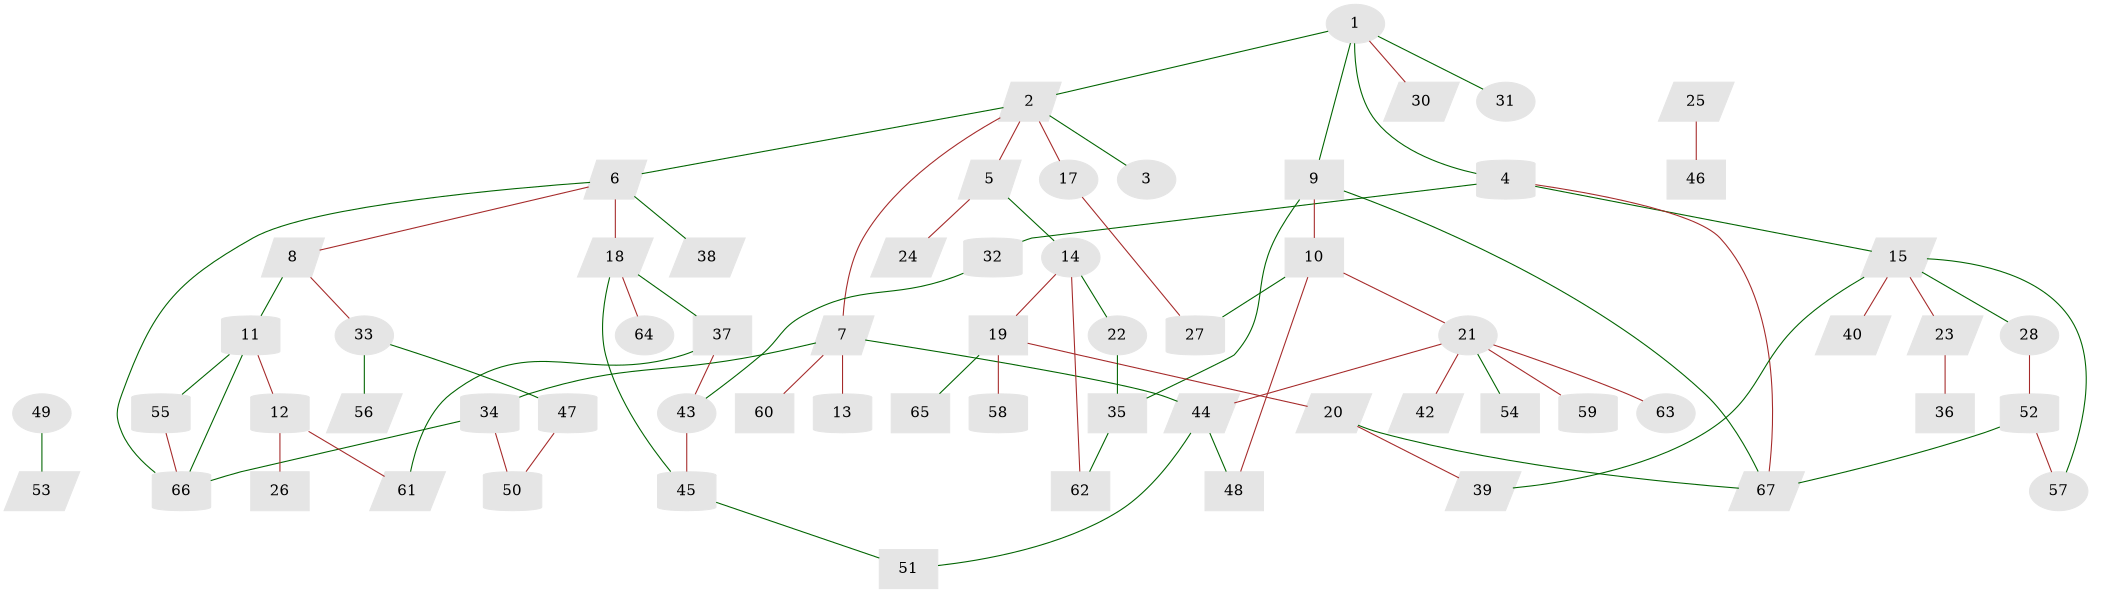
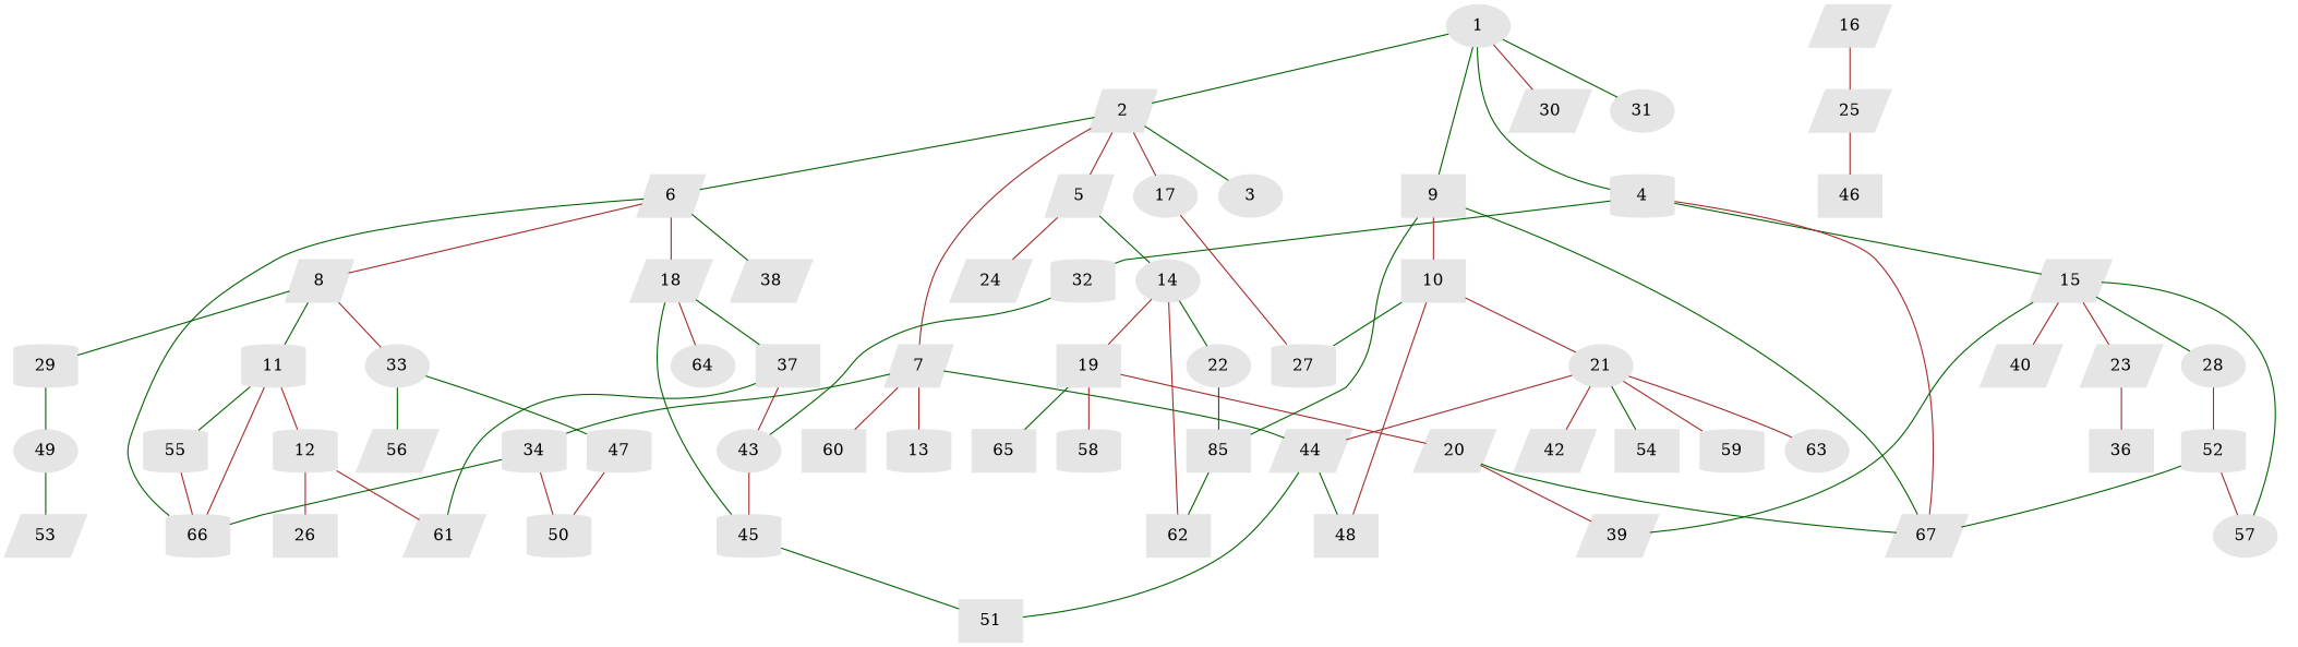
  graph {
    node [color=gray90 shape=parallelogram style=filled]
    edge [color=darkgreen]
    1 [shape=ellipse]
    2
    4 [shape=cylinder]
    9 [shape=box]
    30
    31 [shape=ellipse]
    3 [shape=ellipse]
    5
    6
    7
    17 [shape=ellipse]
    15
    32 [shape=cylinder]
    67
    10 [shape=box]
-   35 [shape=box]
+   35 [shape=box label=85]
    14 [shape=ellipse]
    24
    8
    18
    38
    66 [shape=cylinder]
    13 [shape=cylinder]
    34 [shape=cylinder]
    44
    60 [shape=box]
    27 [shape=cylinder]
    23
    28 [shape=ellipse]
    39
    40
    57 [shape=ellipse]
    43 [shape=ellipse]
    19 [shape=box]
    22 [shape=ellipse]
    62 [shape=box]
    11 [shape=cylinder]
+   29 [shape=cylinder]
    33 [shape=ellipse]
    37 [shape=box]
    45 [shape=cylinder]
    64 [shape=ellipse]
    50 [shape=cylinder]
    48 [shape=box]
    51 [shape=box]
    12 [shape=cylinder]
    55 [shape=cylinder]
+   16
    25
    49 [shape=ellipse]
    47 [shape=cylinder]
    56
    21 [shape=ellipse]
    42
    54 [shape=box]
    59 [shape=cylinder]
    63 [shape=ellipse]
    26 [shape=box]
    61
    20
    58 [shape=cylinder]
    65 [shape=box]
    36 [shape=box]
    52 [shape=cylinder]
    46 [shape=box]
    53
    1 -- 2
    1 -- 4
    1 -- 9
    1 -- 30 [color=brown]
    1 -- 31
    2 -- 3
    2 -- 5 [color=brown]
    2 -- 6
    2 -- 7 [color=brown]
    2 -- 17 [color=brown]
    4 -- 15
    4 -- 32
    4 -- 67 [color=brown]
    9 -- 67
    9 -- 10 [color=brown]
    9 -- 35
    5 -- 14
    5 -- 24 [color=brown]
    6 -- 8 [color=brown]
    6 -- 18 [color=brown]
    6 -- 38
    6 -- 66
    7 -- 13 [color=brown]
    7 -- 34
    7 -- 44
    7 -- 60 [color=brown]
    17 -- 27 [color=brown]
    15 -- 23 [color=brown]
    15 -- 28
    15 -- 39
    15 -- 40 [color=brown]
    15 -- 57
    32 -- 43
    10 -- 27
    10 -- 48 [color=brown]
    10 -- 21 [color=brown]
    35 -- 62
    14 -- 19 [color=brown]
    14 -- 22
    14 -- 62 [color=brown]
    8 -- 11
+   8 -- 29
    8 -- 33 [color=brown]
    18 -- 37
    18 -- 45
    18 -- 64 [color=brown]
    34 -- 66
    34 -- 50 [color=brown]
    44 -- 48
    44 -- 51
    23 -- 36 [color=brown]
    28 -- 52 [color=brown]
    43 -- 45 [color=brown]
    19 -- 20 [color=brown]
    19 -- 58 [color=brown]
    19 -- 65
    22 -- 35
-   11 -- 66
+   11 -- 66 [color=brown]
    11 -- 12 [color=brown]
    11 -- 55
+   29 -- 49
    33 -- 47
    33 -- 56
    37 -- 43 [color=brown]
    37 -- 61
    45 -- 51
    12 -- 26 [color=brown]
    12 -- 61 [color=brown]
    55 -- 66 [color=brown]
+   16 -- 25 [color=brown]
    25 -- 46 [color=brown]
    49 -- 53
    47 -- 50 [color=brown]
    21 -- 44 [color=brown]
    21 -- 42 [color=brown]
    21 -- 54
    21 -- 59 [color=brown]
    21 -- 63 [color=brown]
    20 -- 67
    20 -- 39 [color=brown]
    52 -- 67
    52 -- 57 [color=brown]
  }
